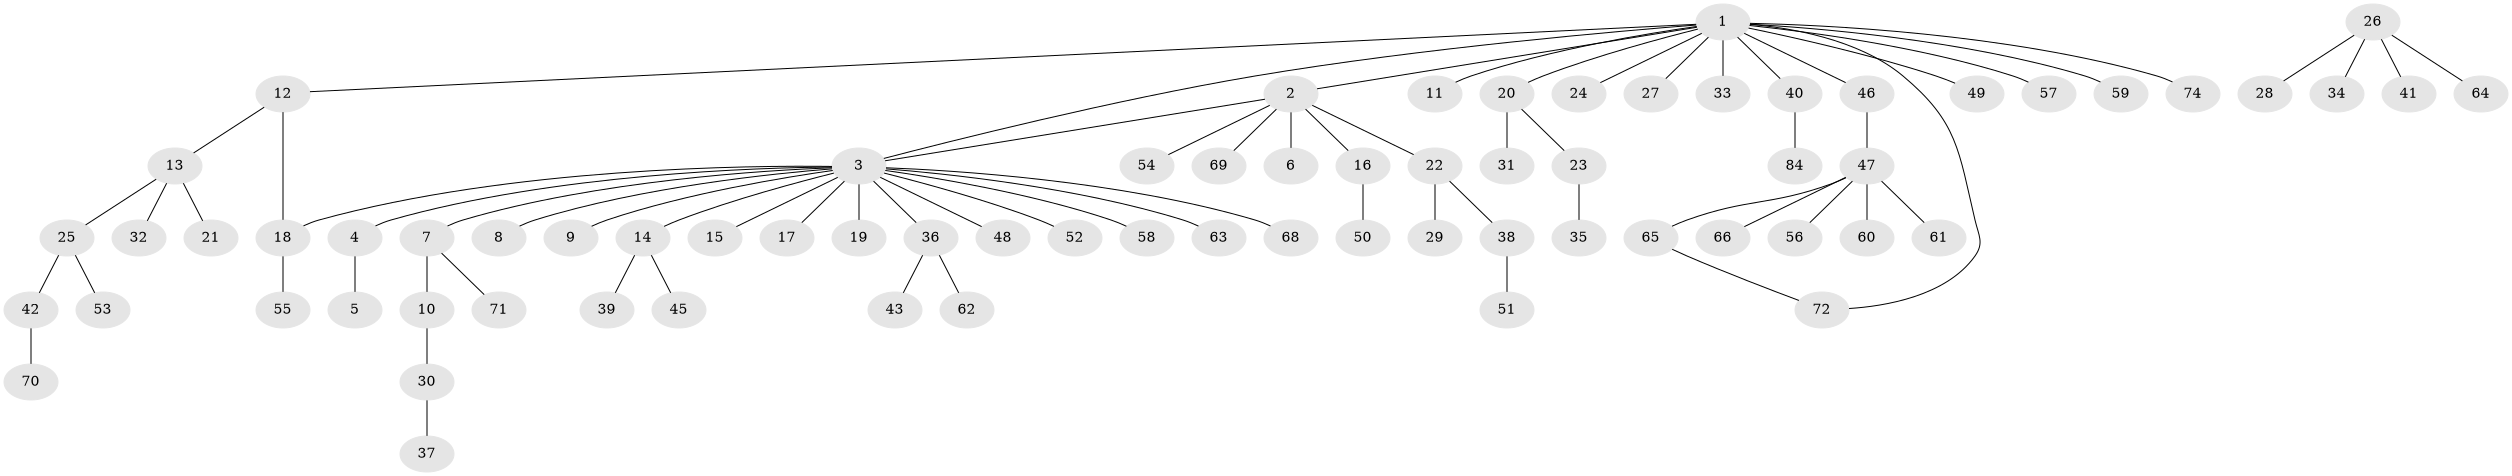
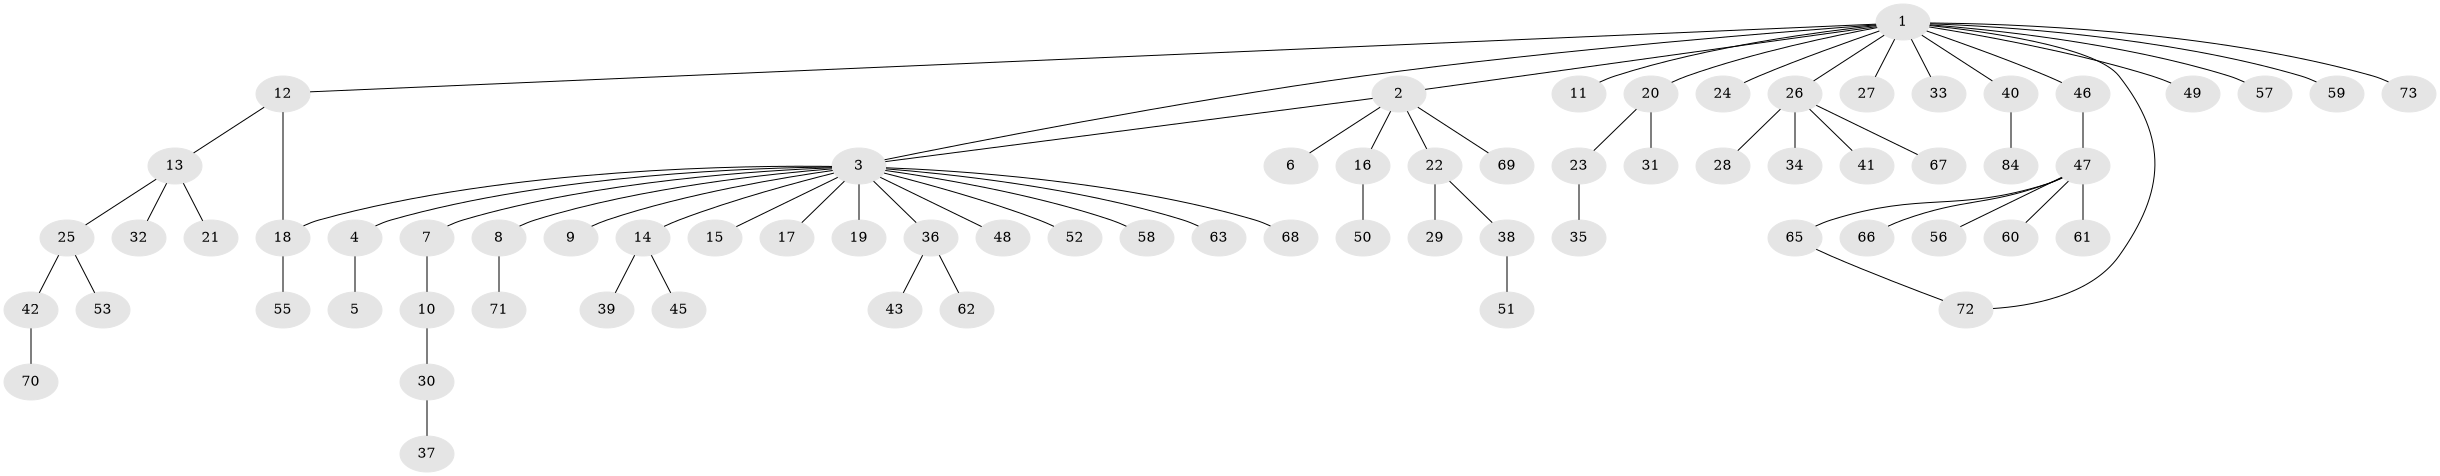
  graph {
    node [color=gray90 style=filled]
    1
    2
    3
    11
    12
    20
    24
    26
    27
    33
    40
    46
    49
    57
    59
    72
-   73 [label=74]
+   73
    6
    16
    22
-   54
    69
    4
    7
    8
    9
    14
    15
    17
    18
    19
    36
    48
    52
    58
    63
    68
    13
    23
    31
    28
    34
    41
-   64
+   64 [label=67]
    n45 [label=84]
    47
    50
    29
    38
    5
    10
    71
    39
    45
    55
    43
    62
    30
    37
    21
    25
    32
    42
    53
    35
    51
    70
    56
    60
    61
    65
    66
    1 -- 2
    1 -- 3
    1 -- 11
    1 -- 12
    1 -- 20
    1 -- 24
+   1 -- 26
    1 -- 27
    1 -- 33
    1 -- 40
    1 -- 46
    1 -- 49
    1 -- 57
    1 -- 59
    1 -- 72
    1 -- 73
    2 -- 3
    2 -- 6
    2 -- 16
    2 -- 22
-   2 -- 54
    2 -- 69
    3 -- 4
    3 -- 7
    3 -- 8
    3 -- 9
    3 -- 14
    3 -- 15
    3 -- 17
    3 -- 18
    3 -- 19
    3 -- 36
    3 -- 48
    3 -- 52
    3 -- 58
    3 -- 63
    3 -- 68
    12 -- 18
    12 -- 13
    20 -- 23
    20 -- 31
    26 -- 28
    26 -- 34
    26 -- 41
    26 -- 64
    40 -- n45
    46 -- 47
    16 -- 50
    22 -- 29
    22 -- 38
    4 -- 5
    7 -- 10
-   7 -- 71
+   8 -- 71
    14 -- 39
    14 -- 45
    18 -- 55
    36 -- 43
    36 -- 62
    13 -- 21
    13 -- 25
    13 -- 32
    23 -- 35
    47 -- 56
    47 -- 60
    47 -- 61
    47 -- 65
    47 -- 66
    38 -- 51
    10 -- 30
    30 -- 37
    25 -- 42
    25 -- 53
    42 -- 70
    65 -- 72
  }
